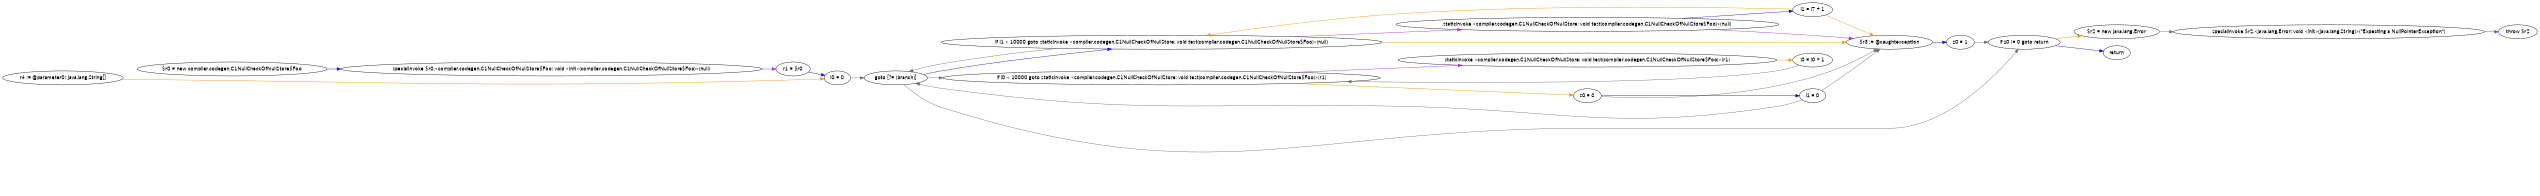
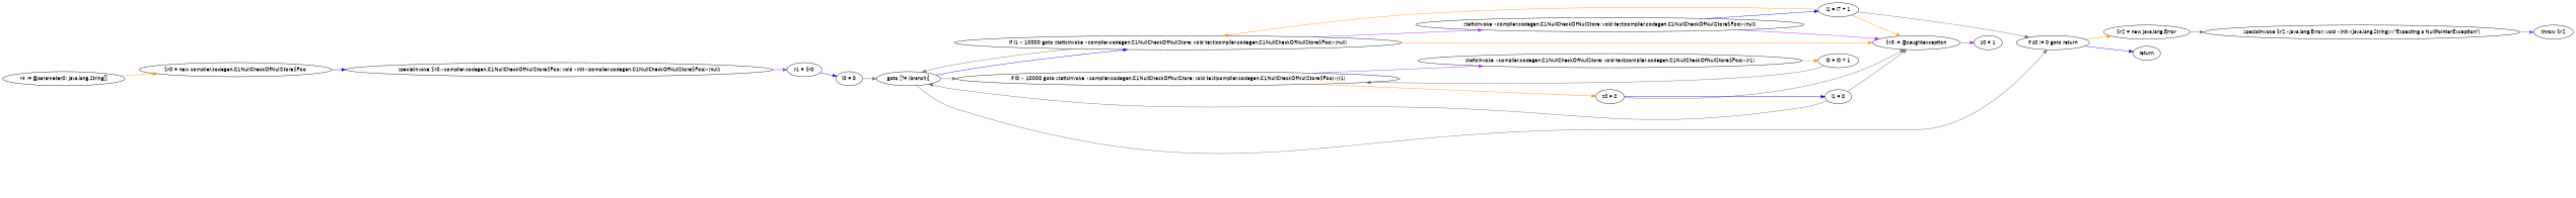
  digraph {
    fontname=Lato
    rankdir=LR
    node [fontname=Lato]
    edge [color=gray40 fontname=Lato]
    "r4 := @parameter0: java.lang.String[]"
    "$r0 = new compiler.codegen.C1NullCheckOfNullStore$Foo"
    "specialinvoke $r0.<compiler.codegen.C1NullCheckOfNullStore$Foo: void <init>(compiler.codegen.C1NullCheckOfNullStore$Foo)>(null)"
    "r1 = $r0"
    "i0 = 0"
    "goto [?= (branch)]"
    "if i0 < 10000 goto staticinvoke <compiler.codegen.C1NullCheckOfNullStore: void test(compiler.codegen.C1NullCheckOfNullStore$Foo)>(r1)"
    "if i1 < 10000 goto staticinvoke <compiler.codegen.C1NullCheckOfNullStore: void test(compiler.codegen.C1NullCheckOfNullStore$Foo)>(null)"
    "if z0 != 0 goto return"
    "staticinvoke <compiler.codegen.C1NullCheckOfNullStore: void test(compiler.codegen.C1NullCheckOfNullStore$Foo)>(r1)"
    "z0 = 0"
    "$r3 := @caughtexception"
    "staticinvoke <compiler.codegen.C1NullCheckOfNullStore: void test(compiler.codegen.C1NullCheckOfNullStore$Foo)>(null)"
    "z0 = 1"
    "$r2 = new java.lang.Error"
    return
    "i0 = i0 + 1"
    "i1 = 0"
    n19 [label="i1 = i7 + 1"]
    "specialinvoke $r2.<java.lang.Error: void <init>(java.lang.String)>(\"Expecting a NullPointerException\")"
    "throw $r2"
-   "r4 := @parameter0: java.lang.String[]" -> "i0 = 0" [color=darkorange]
+   "r4 := @parameter0: java.lang.String[]" -> "$r0 = new compiler.codegen.C1NullCheckOfNullStore$Foo" [color=darkorange]
    "$r0 = new compiler.codegen.C1NullCheckOfNullStore$Foo" -> "specialinvoke $r0.<compiler.codegen.C1NullCheckOfNullStore$Foo: void <init>(compiler.codegen.C1NullCheckOfNullStore$Foo)>(null)" [color=blue]
    "specialinvoke $r0.<compiler.codegen.C1NullCheckOfNullStore$Foo: void <init>(compiler.codegen.C1NullCheckOfNullStore$Foo)>(null)" -> "r1 = $r0" [color=purple]
    "r1 = $r0" -> "i0 = 0" [color=blue]
    "i0 = 0" -> "goto [?= (branch)]"
    "goto [?= (branch)]" -> "if i0 < 10000 goto staticinvoke <compiler.codegen.C1NullCheckOfNullStore: void test(compiler.codegen.C1NullCheckOfNullStore$Foo)>(r1)"
    "goto [?= (branch)]" -> "if i1 < 10000 goto staticinvoke <compiler.codegen.C1NullCheckOfNullStore: void test(compiler.codegen.C1NullCheckOfNullStore$Foo)>(null)" [color=blue]
    "goto [?= (branch)]" -> "if z0 != 0 goto return"
    "if i0 < 10000 goto staticinvoke <compiler.codegen.C1NullCheckOfNullStore: void test(compiler.codegen.C1NullCheckOfNullStore$Foo)>(r1)" -> "staticinvoke <compiler.codegen.C1NullCheckOfNullStore: void test(compiler.codegen.C1NullCheckOfNullStore$Foo)>(r1)" [color=purple]
    "if i0 < 10000 goto staticinvoke <compiler.codegen.C1NullCheckOfNullStore: void test(compiler.codegen.C1NullCheckOfNullStore$Foo)>(r1)" -> "z0 = 0" [color=darkorange]
    "if i1 < 10000 goto staticinvoke <compiler.codegen.C1NullCheckOfNullStore: void test(compiler.codegen.C1NullCheckOfNullStore$Foo)>(null)" -> "goto [?= (branch)]"
    "if i1 < 10000 goto staticinvoke <compiler.codegen.C1NullCheckOfNullStore: void test(compiler.codegen.C1NullCheckOfNullStore$Foo)>(null)" -> "$r3 := @caughtexception" [color=darkorange]
    "if i1 < 10000 goto staticinvoke <compiler.codegen.C1NullCheckOfNullStore: void test(compiler.codegen.C1NullCheckOfNullStore$Foo)>(null)" -> "staticinvoke <compiler.codegen.C1NullCheckOfNullStore: void test(compiler.codegen.C1NullCheckOfNullStore$Foo)>(null)" [color=purple]
    "if z0 != 0 goto return" -> "$r2 = new java.lang.Error" [color=darkorange]
    "if z0 != 0 goto return" -> return [color=blue]
    "staticinvoke <compiler.codegen.C1NullCheckOfNullStore: void test(compiler.codegen.C1NullCheckOfNullStore$Foo)>(r1)" -> "i0 = i0 + 1" [color=darkorange]
    "z0 = 0" -> "$r3 := @caughtexception"
    "z0 = 0" -> "i1 = 0" [color=blue]
-   "$r3 := @caughtexception" -> "z0 = 1" [color=blue]
+   "$r3 := @caughtexception" -> "z0 = 1" [color=purple]
    "staticinvoke <compiler.codegen.C1NullCheckOfNullStore: void test(compiler.codegen.C1NullCheckOfNullStore$Foo)>(null)" -> "$r3 := @caughtexception" [color=purple]
    "staticinvoke <compiler.codegen.C1NullCheckOfNullStore: void test(compiler.codegen.C1NullCheckOfNullStore$Foo)>(null)" -> n19 [color=blue]
-   "z0 = 1" -> "if z0 != 0 goto return"
+   n19 -> "if z0 != 0 goto return"
    "$r2 = new java.lang.Error" -> "specialinvoke $r2.<java.lang.Error: void <init>(java.lang.String)>(\"Expecting a NullPointerException\")"
    "i0 = i0 + 1" -> "if i0 < 10000 goto staticinvoke <compiler.codegen.C1NullCheckOfNullStore: void test(compiler.codegen.C1NullCheckOfNullStore$Foo)>(r1)"
    "i1 = 0" -> "goto [?= (branch)]"
    "i1 = 0" -> "$r3 := @caughtexception"
    n19 -> "if i1 < 10000 goto staticinvoke <compiler.codegen.C1NullCheckOfNullStore: void test(compiler.codegen.C1NullCheckOfNullStore$Foo)>(null)" [color=darkorange]
    n19 -> "$r3 := @caughtexception" [color=darkorange]
    "specialinvoke $r2.<java.lang.Error: void <init>(java.lang.String)>(\"Expecting a NullPointerException\")" -> "throw $r2" [color=purple]
  }
